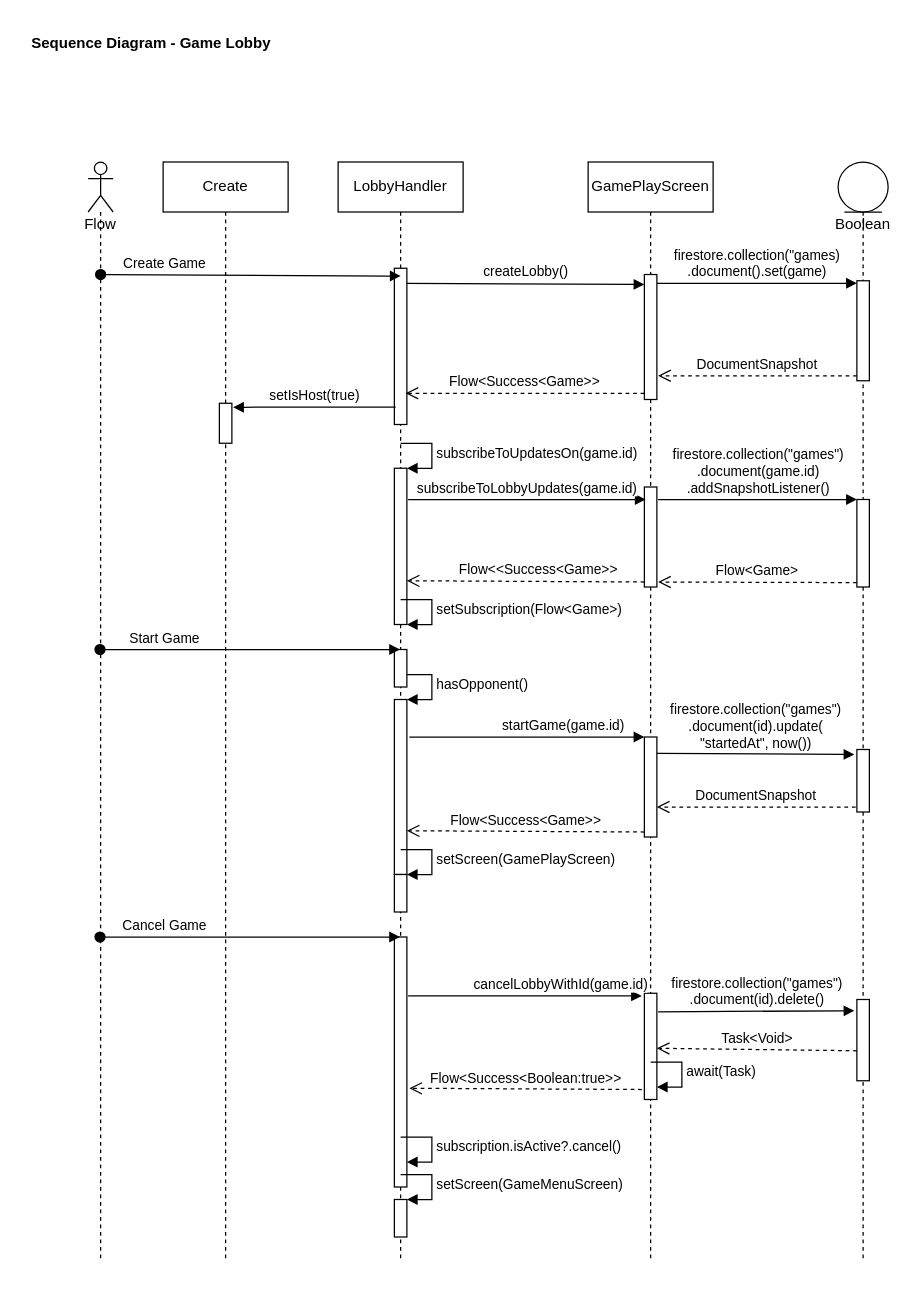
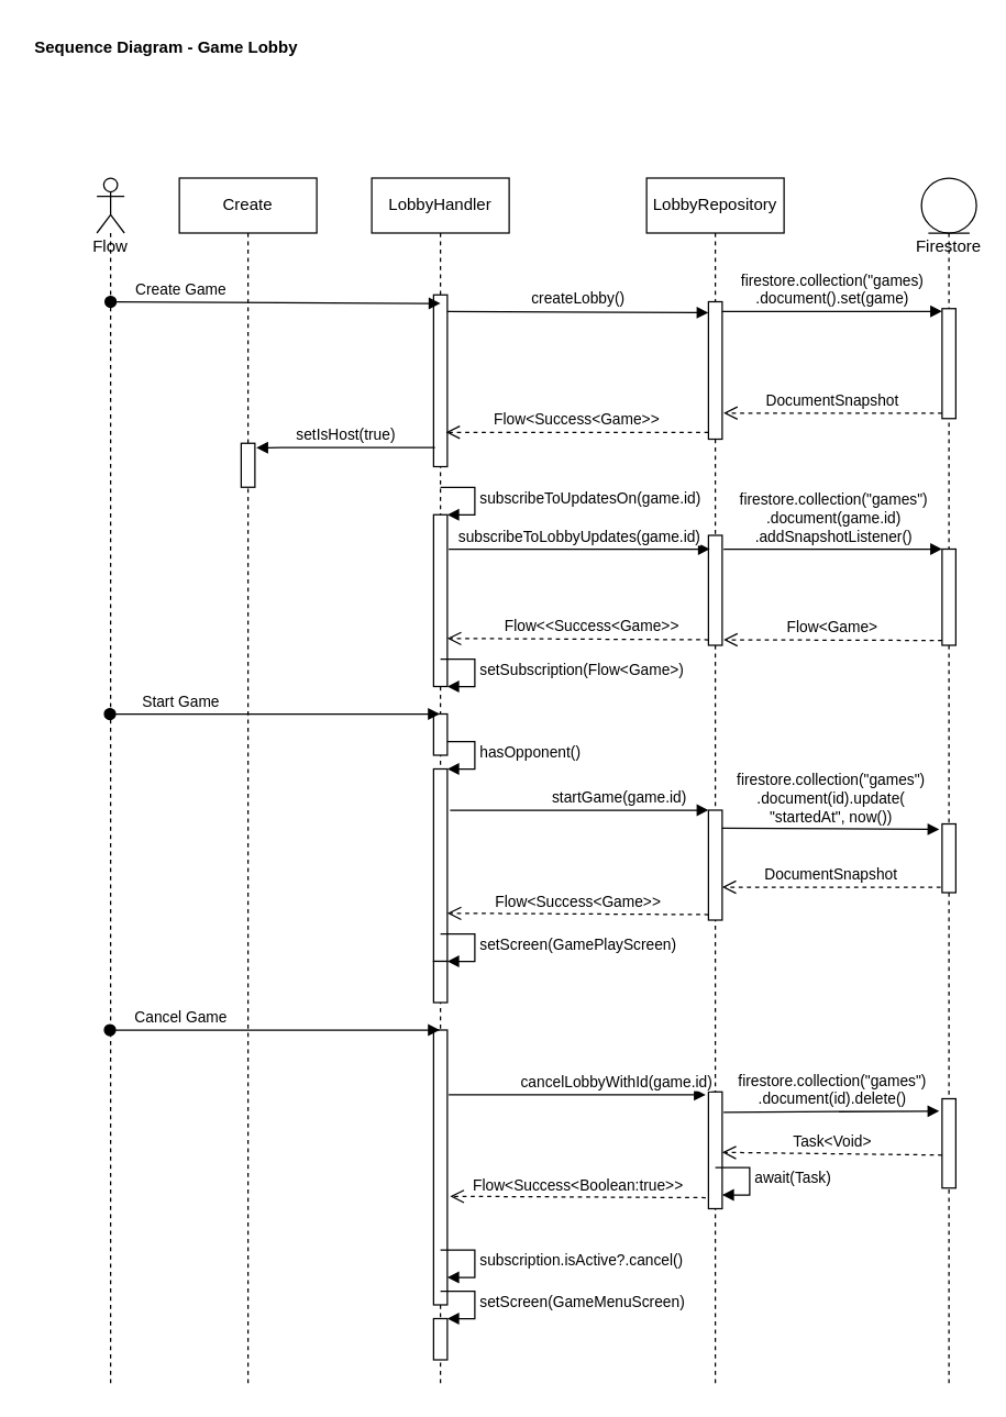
  <mxCell id="0" />
  <mxCell id="1" parent="0" />
  <mxCell id="2" value="Sequence Diagram - Game Lobby" style="text;align=left;fontStyle=1;verticalAlign=middle;spacingLeft=3;spacingRight=3;strokeColor=none;rotatable=0;points=[[0,0.5],[1,0.5]];portConstraint=eastwest;" parent="1" vertex="1"><mxGeometry x="20" y="20" width="230" height="26" as="geometry" /></mxCell>
  <mxCell id="3" value="LobbyHandler" style="shape=umlLifeline;perimeter=lifelinePerimeter;whiteSpace=wrap;html=1;container=1;collapsible=0;recursiveResize=0;outlineConnect=0;strokeWidth=1;" vertex="1" parent="1"><mxGeometry x="270" y="129" width="100" height="880" as="geometry" /></mxCell>
  <mxCell id="4" value="" style="html=1;points=[];perimeter=orthogonalPerimeter;strokeWidth=1;" vertex="1" parent="3"><mxGeometry x="45" y="85" width="10" height="125" as="geometry" /></mxCell>
  <mxCell id="5" value="" style="html=1;points=[];perimeter=orthogonalPerimeter;strokeWidth=1;" vertex="1" parent="3"><mxGeometry x="45" y="430" width="10" height="140" as="geometry" /></mxCell>
  <mxCell id="6" value="hasOpponent()" style="edgeStyle=orthogonalEdgeStyle;html=1;align=left;spacingLeft=2;endArrow=block;rounded=0;entryX=1;entryY=0;" edge="1" target="5" parent="3"><mxGeometry relative="1" as="geometry"><mxPoint x="50" y="410" as="sourcePoint" /><Array as="points"><mxPoint x="75" y="410" /></Array></mxGeometry></mxCell>
  <mxCell id="7" value="" style="html=1;points=[];perimeter=orthogonalPerimeter;strokeWidth=1;" vertex="1" parent="3"><mxGeometry x="45" y="390" width="10" height="30" as="geometry" /></mxCell>
  <mxCell id="8" value="" style="html=1;points=[];perimeter=orthogonalPerimeter;strokeWidth=1;" vertex="1" parent="3"><mxGeometry x="45" y="570" width="10" height="30" as="geometry" /></mxCell>
  <mxCell id="9" value="setScreen(GamePlayScreen)" style="edgeStyle=orthogonalEdgeStyle;html=1;align=left;spacingLeft=2;endArrow=block;rounded=0;entryX=1;entryY=0;" edge="1" target="8" parent="3"><mxGeometry relative="1" as="geometry"><mxPoint x="50" y="550" as="sourcePoint" /><Array as="points"><mxPoint x="75" y="550" /></Array></mxGeometry></mxCell>
  <mxCell id="10" value="" style="html=1;points=[];perimeter=orthogonalPerimeter;strokeWidth=1;" vertex="1" parent="3"><mxGeometry x="45" y="245" width="10" height="125" as="geometry" /></mxCell>
  <mxCell id="11" value="subscribeToUpdatesOn(game.id)" style="edgeStyle=orthogonalEdgeStyle;html=1;align=left;spacingLeft=2;endArrow=block;rounded=0;entryX=1;entryY=0;" edge="1" target="10" parent="3"><mxGeometry relative="1" as="geometry"><mxPoint x="50" y="225" as="sourcePoint" /><Array as="points"><mxPoint x="75" y="225" /></Array></mxGeometry></mxCell>
  <mxCell id="12" value="setSubscription(Flow&amp;lt;Game&amp;gt;)" style="edgeStyle=orthogonalEdgeStyle;html=1;align=left;spacingLeft=2;endArrow=block;rounded=0;entryX=1;entryY=0;" edge="1" parent="3"><mxGeometry relative="1" as="geometry"><mxPoint x="50" y="350" as="sourcePoint" /><Array as="points"><mxPoint x="75" y="350" /></Array><mxPoint x="55" y="370" as="targetPoint" /></mxGeometry></mxCell>
  <mxCell id="13" value="" style="html=1;points=[];perimeter=orthogonalPerimeter;strokeWidth=1;" vertex="1" parent="3"><mxGeometry x="45" y="620" width="10" height="200" as="geometry" /></mxCell>
  <mxCell id="14" value="" style="html=1;points=[];perimeter=orthogonalPerimeter;strokeWidth=1;" vertex="1" parent="3"><mxGeometry x="45" y="830" width="10" height="30" as="geometry" /></mxCell>
  <mxCell id="15" value="setScreen(GameMenuScreen)" style="edgeStyle=orthogonalEdgeStyle;html=1;align=left;spacingLeft=2;endArrow=block;rounded=0;entryX=1;entryY=0;" edge="1" parent="3" target="14"><mxGeometry relative="1" as="geometry"><mxPoint x="50" y="810" as="sourcePoint" /><Array as="points"><mxPoint x="75" y="810" /></Array></mxGeometry></mxCell>
- <mxCell id="16" value="GamePlayScreen" style="shape=umlLifeline;perimeter=lifelinePerimeter;whiteSpace=wrap;html=1;container=1;collapsible=0;recursiveResize=0;outlineConnect=0;strokeWidth=1;" vertex="1" parent="1"><mxGeometry x="470" y="129" width="100" height="880" as="geometry" /></mxCell>
+ <mxCell id="16" value="LobbyRepository" style="shape=umlLifeline;perimeter=lifelinePerimeter;whiteSpace=wrap;html=1;container=1;collapsible=0;recursiveResize=0;outlineConnect=0;strokeWidth=1;" vertex="1" parent="1"><mxGeometry x="470" y="129" width="100" height="880" as="geometry" /></mxCell>
  <mxCell id="17" value="" style="html=1;points=[];perimeter=orthogonalPerimeter;strokeWidth=1;" vertex="1" parent="16"><mxGeometry x="45" y="90" width="10" height="100" as="geometry" /></mxCell>
  <mxCell id="18" value="" style="html=1;points=[];perimeter=orthogonalPerimeter;strokeWidth=1;" vertex="1" parent="16"><mxGeometry x="45" y="460" width="10" height="80" as="geometry" /></mxCell>
  <mxCell id="19" value="" style="html=1;points=[];perimeter=orthogonalPerimeter;strokeWidth=1;" vertex="1" parent="16"><mxGeometry x="45" y="260" width="10" height="80" as="geometry" /></mxCell>
  <mxCell id="20" value="" style="html=1;points=[];perimeter=orthogonalPerimeter;strokeWidth=1;" vertex="1" parent="16"><mxGeometry x="45" y="665" width="10" height="85" as="geometry" /></mxCell>
  <mxCell id="21" value="Flow" style="shape=umlLifeline;participant=umlActor;perimeter=lifelinePerimeter;whiteSpace=wrap;html=1;container=1;collapsible=0;recursiveResize=0;verticalAlign=top;spacingTop=36;outlineConnect=0;strokeWidth=1;" vertex="1" parent="1"><mxGeometry x="70" y="129" width="20" height="880" as="geometry" /></mxCell>
  <mxCell id="22" value="Start Game" style="html=1;verticalAlign=bottom;startArrow=oval;startFill=1;endArrow=block;startSize=8;" edge="1" parent="21"><mxGeometry x="-0.578" width="60" relative="1" as="geometry"><mxPoint x="9.5" y="390" as="sourcePoint" /><mxPoint x="249.5" y="390" as="targetPoint" /><mxPoint as="offset" /></mxGeometry></mxCell>
  <mxCell id="23" value="Create Game" style="html=1;verticalAlign=bottom;startArrow=oval;startFill=1;endArrow=block;startSize=8;entryX=0.5;entryY=0.05;entryDx=0;entryDy=0;entryPerimeter=0;" edge="1" parent="1" target="4"><mxGeometry x="-0.578" width="60" relative="1" as="geometry"><mxPoint x="80" y="219" as="sourcePoint" /><mxPoint x="260" y="219" as="targetPoint" /><mxPoint as="offset" /></mxGeometry></mxCell>
  <mxCell id="24" value="Cancel Game" style="html=1;verticalAlign=bottom;startArrow=oval;startFill=1;endArrow=block;startSize=8;" edge="1" parent="1"><mxGeometry x="-0.578" width="60" relative="1" as="geometry"><mxPoint x="79.5" y="749" as="sourcePoint" /><mxPoint x="319.5" y="749" as="targetPoint" /><mxPoint as="offset" /></mxGeometry></mxCell>
  <mxCell id="25" value="createLobby()" style="html=1;verticalAlign=bottom;endArrow=block;entryX=0;entryY=0.08;entryDx=0;entryDy=0;entryPerimeter=0;exitX=1;exitY=0.096;exitDx=0;exitDy=0;exitPerimeter=0;" edge="1" target="17" parent="1" source="4"><mxGeometry relative="1" as="geometry"><mxPoint x="274" y="227" as="sourcePoint" /><mxPoint x="485" y="209" as="targetPoint" /></mxGeometry></mxCell>
  <mxCell id="26" value="Flow&amp;lt;Success&amp;lt;Game&amp;gt;&amp;gt;" style="html=1;verticalAlign=bottom;endArrow=open;dashed=1;endSize=8;exitX=0;exitY=0.95;entryX=0.9;entryY=0.8;entryDx=0;entryDy=0;entryPerimeter=0;" edge="1" source="17" parent="1" target="4"><mxGeometry relative="1" as="geometry"><mxPoint x="320" y="314" as="targetPoint" /></mxGeometry></mxCell>
- <mxCell id="27" value="Boolean" style="shape=umlLifeline;participant=umlEntity;perimeter=lifelinePerimeter;whiteSpace=wrap;html=1;container=1;collapsible=0;recursiveResize=0;verticalAlign=top;spacingTop=36;outlineConnect=0;strokeWidth=1;" vertex="1" parent="1"><mxGeometry x="670" y="129" width="40" height="880" as="geometry" /></mxCell>
+ <mxCell id="27" value="Firestore" style="shape=umlLifeline;participant=umlEntity;perimeter=lifelinePerimeter;whiteSpace=wrap;html=1;container=1;collapsible=0;recursiveResize=0;verticalAlign=top;spacingTop=36;outlineConnect=0;strokeWidth=1;" vertex="1" parent="1"><mxGeometry x="670" y="129" width="40" height="880" as="geometry" /></mxCell>
  <mxCell id="28" value="" style="html=1;points=[];perimeter=orthogonalPerimeter;strokeWidth=1;" vertex="1" parent="27"><mxGeometry x="15" y="95" width="10" height="80" as="geometry" /></mxCell>
  <mxCell id="29" value="" style="html=1;points=[];perimeter=orthogonalPerimeter;strokeWidth=1;" vertex="1" parent="27"><mxGeometry x="15" y="470" width="10" height="50" as="geometry" /></mxCell>
  <mxCell id="30" value="" style="html=1;points=[];perimeter=orthogonalPerimeter;strokeWidth=1;" vertex="1" parent="27"><mxGeometry x="15" y="270" width="10" height="70" as="geometry" /></mxCell>
  <mxCell id="31" value="" style="html=1;points=[];perimeter=orthogonalPerimeter;strokeWidth=1;" vertex="1" parent="27"><mxGeometry x="15" y="670" width="10" height="65" as="geometry" /></mxCell>
  <mxCell id="32" value="firestore.collection(&quot;games)&lt;br&gt;.document().set(game)" style="html=1;verticalAlign=bottom;endArrow=block;entryX=0;entryY=0.025;exitX=1;exitY=0.07;exitDx=0;exitDy=0;exitPerimeter=0;entryDx=0;entryDy=0;entryPerimeter=0;" edge="1" target="28" parent="1" source="17"><mxGeometry relative="1" as="geometry"><mxPoint x="500" y="224" as="sourcePoint" /></mxGeometry></mxCell>
  <mxCell id="33" value="DocumentSnapshot" style="html=1;verticalAlign=bottom;endArrow=open;dashed=1;endSize=8;exitX=0;exitY=0.95;entryX=1.1;entryY=0.81;entryDx=0;entryDy=0;entryPerimeter=0;" edge="1" source="28" parent="1" target="17"><mxGeometry relative="1" as="geometry"><mxPoint x="595" y="295" as="targetPoint" /></mxGeometry></mxCell>
  <mxCell id="34" value="startGame(game.id)" style="html=1;verticalAlign=bottom;endArrow=block;entryX=0;entryY=0;" edge="1" target="18" parent="1"><mxGeometry x="0.308" relative="1" as="geometry"><mxPoint x="327" y="589" as="sourcePoint" /><mxPoint as="offset" /></mxGeometry></mxCell>
  <mxCell id="35" value="Flow&amp;lt;Success&amp;lt;Game&amp;gt;&amp;gt;" style="html=1;verticalAlign=bottom;endArrow=open;dashed=1;endSize=8;exitX=0;exitY=0.95;entryX=1;entryY=0.75;entryDx=0;entryDy=0;entryPerimeter=0;" edge="1" source="18" parent="1" target="5"><mxGeometry relative="1" as="geometry"><mxPoint x="415" y="645" as="targetPoint" /></mxGeometry></mxCell>
  <mxCell id="36" value="firestore.collection(&quot;games&quot;)&lt;br&gt;.document(id).update(&lt;br&gt;&quot;startedAt&quot;, now())" style="html=1;verticalAlign=bottom;endArrow=block;entryX=-0.2;entryY=0.08;entryDx=0;entryDy=0;entryPerimeter=0;exitX=1;exitY=0.163;exitDx=0;exitDy=0;exitPerimeter=0;" edge="1" parent="1" source="18" target="29"><mxGeometry relative="1" as="geometry"><mxPoint x="550" y="629" as="sourcePoint" /><mxPoint x="695" y="326" as="targetPoint" /></mxGeometry></mxCell>
  <mxCell id="37" value="DocumentSnapshot" style="html=1;verticalAlign=bottom;endArrow=open;dashed=1;endSize=8;exitX=-0.1;exitY=0.92;entryX=1;entryY=0.7;entryDx=0;entryDy=0;entryPerimeter=0;exitDx=0;exitDy=0;exitPerimeter=0;" edge="1" parent="1" source="29" target="18"><mxGeometry relative="1" as="geometry"><mxPoint x="506" y="400" as="targetPoint" /><mxPoint x="695" y="400" as="sourcePoint" /></mxGeometry></mxCell>
  <mxCell id="38" value="Create" style="shape=umlLifeline;perimeter=lifelinePerimeter;whiteSpace=wrap;html=1;container=1;collapsible=0;recursiveResize=0;outlineConnect=0;strokeWidth=1;" vertex="1" parent="1"><mxGeometry x="130" y="129" width="100" height="880" as="geometry" /></mxCell>
  <mxCell id="39" value="" style="html=1;points=[];perimeter=orthogonalPerimeter;strokeWidth=1;" vertex="1" parent="38"><mxGeometry x="45" y="193" width="10" height="32" as="geometry" /></mxCell>
  <mxCell id="40" value="setIsHost(true)" style="html=1;verticalAlign=bottom;endArrow=block;exitX=0.1;exitY=0.889;exitDx=0;exitDy=0;exitPerimeter=0;entryX=1.1;entryY=0.1;entryDx=0;entryDy=0;entryPerimeter=0;" edge="1" parent="1" source="4" target="39"><mxGeometry width="80" relative="1" as="geometry"><mxPoint x="280" y="379" as="sourcePoint" /><mxPoint x="360" y="379" as="targetPoint" /></mxGeometry></mxCell>
  <mxCell id="41" value="subscribeToLobbyUpdates(game.id)" style="html=1;verticalAlign=bottom;endArrow=block;entryX=0.1;entryY=0.125;entryDx=0;entryDy=0;entryPerimeter=0;" edge="1" target="19" parent="1"><mxGeometry relative="1" as="geometry"><mxPoint x="326" y="399" as="sourcePoint" /></mxGeometry></mxCell>
  <mxCell id="42" value="Flow&amp;lt;&amp;lt;Success&amp;lt;Game&amp;gt;&amp;gt;" style="html=1;verticalAlign=bottom;endArrow=open;dashed=1;endSize=8;exitX=0;exitY=0.95;entryX=1;entryY=0.72;entryDx=0;entryDy=0;entryPerimeter=0;" edge="1" source="19" parent="1" target="10"><mxGeometry x="-0.105" y="-1" relative="1" as="geometry"><mxPoint x="445" y="465" as="targetPoint" /><mxPoint as="offset" /></mxGeometry></mxCell>
  <mxCell id="43" value="firestore.collection(&quot;games&quot;)&lt;br&gt;.document(game.id)&lt;br&gt;.addSnapshotListener()" style="html=1;verticalAlign=bottom;endArrow=block;entryX=0;entryY=0;exitX=1.1;exitY=0.125;exitDx=0;exitDy=0;exitPerimeter=0;" edge="1" target="30" parent="1" source="19"><mxGeometry relative="1" as="geometry"><mxPoint x="615" y="389" as="sourcePoint" /></mxGeometry></mxCell>
  <mxCell id="44" value="Flow&amp;lt;Game&amp;gt;" style="html=1;verticalAlign=bottom;endArrow=open;dashed=1;endSize=8;exitX=0;exitY=0.95;entryX=1.1;entryY=0.95;entryDx=0;entryDy=0;entryPerimeter=0;" edge="1" source="30" parent="1" target="19"><mxGeometry relative="1" as="geometry"><mxPoint x="615" y="465" as="targetPoint" /></mxGeometry></mxCell>
  <mxCell id="45" value="cancelLobbyWithId(game.id)" style="html=1;verticalAlign=bottom;endArrow=block;entryX=-0.2;entryY=0.025;exitX=1.1;exitY=0.235;exitDx=0;exitDy=0;exitPerimeter=0;entryDx=0;entryDy=0;entryPerimeter=0;" edge="1" parent="1" source="13" target="20"><mxGeometry x="0.308" relative="1" as="geometry"><mxPoint x="350" y="759" as="sourcePoint" /><mxPoint x="538" y="759" as="targetPoint" /><mxPoint as="offset" /></mxGeometry></mxCell>
  <mxCell id="46" value="firestore.collection(&quot;games&quot;)&lt;br&gt;.document(id).delete()" style="html=1;verticalAlign=bottom;endArrow=block;exitX=1.1;exitY=0.175;exitDx=0;exitDy=0;exitPerimeter=0;entryX=-0.2;entryY=0.138;entryDx=0;entryDy=0;entryPerimeter=0;" edge="1" parent="1" source="20" target="31"><mxGeometry width="80" relative="1" as="geometry"><mxPoint x="570" y="829" as="sourcePoint" /><mxPoint x="650" y="829" as="targetPoint" /></mxGeometry></mxCell>
  <mxCell id="47" value="Task&amp;lt;Void&amp;gt;" style="html=1;verticalAlign=bottom;endArrow=open;dashed=1;endSize=8;exitX=0;exitY=0.631;entryX=1;entryY=0.518;entryDx=0;entryDy=0;entryPerimeter=0;exitDx=0;exitDy=0;exitPerimeter=0;" edge="1" parent="1" source="31" target="20"><mxGeometry relative="1" as="geometry"><mxPoint x="490" y="909" as="targetPoint" /><mxPoint x="680" y="910" as="sourcePoint" /></mxGeometry></mxCell>
  <mxCell id="48" value="Flow&amp;lt;Success&amp;lt;Boolean:true&amp;gt;&amp;gt;" style="html=1;verticalAlign=bottom;endArrow=open;dashed=1;endSize=8;entryX=1.2;entryY=0.605;entryDx=0;entryDy=0;entryPerimeter=0;exitX=-0.2;exitY=0.906;exitDx=0;exitDy=0;exitPerimeter=0;" edge="1" parent="1" source="20" target="13"><mxGeometry relative="1" as="geometry"><mxPoint x="537" y="850" as="targetPoint" /><mxPoint x="510" y="851" as="sourcePoint" /></mxGeometry></mxCell>
  <mxCell id="49" value="await(Task)" style="edgeStyle=orthogonalEdgeStyle;html=1;align=left;spacingLeft=2;endArrow=block;rounded=0;entryX=1;entryY=0;" edge="1" parent="1"><mxGeometry relative="1" as="geometry"><mxPoint x="520" y="849" as="sourcePoint" /><Array as="points"><mxPoint x="545" y="849" /></Array><mxPoint x="525" y="869" as="targetPoint" /></mxGeometry></mxCell>
  <mxCell id="50" value="subscription.isActive?.cancel()" style="edgeStyle=orthogonalEdgeStyle;html=1;align=left;spacingLeft=2;endArrow=block;rounded=0;entryX=1;entryY=0;" edge="1" parent="1"><mxGeometry relative="1" as="geometry"><mxPoint x="320" y="909" as="sourcePoint" /><Array as="points"><mxPoint x="345" y="909" /></Array><mxPoint x="325" y="929" as="targetPoint" /></mxGeometry></mxCell>
